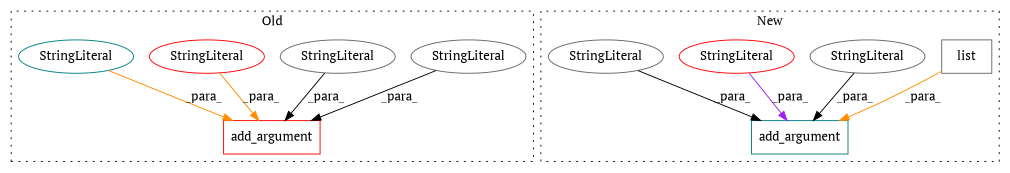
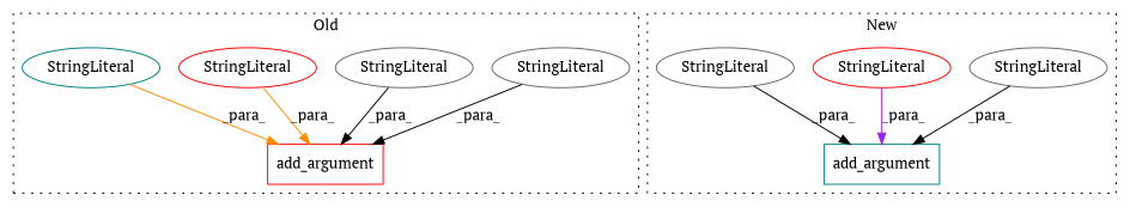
  digraph {
    fontname="PT Serif"
    node [a=45 l="13,1" shape=ellipse color=gray40 fontname="PT Serif"]
    edge [color=black fontname="PT Serif"]
    n1 [a=32 label=add_argument s="3718,3833" shape=box color=red]
    n2 [l=42 label=StringLiteral s=3786]
    n3 [l=4 label=StringLiteral s=3829]
    n4 [l=12 label=StringLiteral s=3731 color=red]
    n5 [l=10 label=StringLiteral s=3744 color=teal]
-   n6 [a=32 l="5,1" label=list s="3799,3850" shape=box]
    n7 [a=32 label=add_argument s="3762,3905" shape=box color=teal]
    n8 [l=12 label=StringLiteral s=3775]
    n9 [l=10 label=StringLiteral s=3788 color=red]
    n10 [l=6 label=StringLiteral s=3899]
    subgraph cluster_1 {
      label=Old
      style=dotted
      n1
      n2
      n3
      n4
      n5
    }
    subgraph cluster_2 {
      label=New
      style=dotted
-     n6
      n7
      n8
      n9
      n10
    }
    n2 -> n1 [label=_para_]
    n3 -> n1 [label=_para_]
    n4 -> n1 [label=_para_ color=darkorange]
    n5 -> n1 [label=_para_ color=darkorange]
-   n6 -> n7 [label=_para_ color=darkorange]
    n8 -> n7 [label=_para_]
    n9 -> n7 [label=_para_ color=purple]
    n10 -> n7 [label=_para_]
  }
